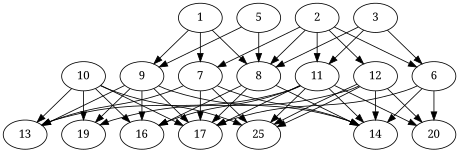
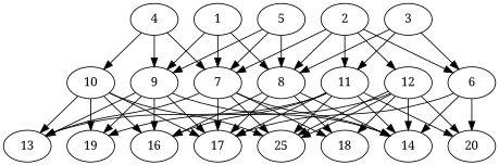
  digraph {
    fontname="Noto Serif"
    node [alpha=0.12 fontname="Noto Serif"]
    edge [fontname="Noto Serif"]
    1 [alpha=0.19 expect_size=5491712]
    7 [alpha=0.09 expect_size=40869888]
    8 [expect_size=20335616]
    9 [expect_size=10039296]
    14 [alpha=0.01 expect_size=39457792]
    17 [alpha=0.07 expect_size=36377600]
    13 [alpha=0.02 expect_size=16152576]
    n8 [alpha=0.06 expect_size=21732352 label=25]
+   18 [alpha=0.11 expect_size=10680320]
    16 [alpha=0.03 expect_size=41425920]
    19 [alpha=0.01 expect_size=39223296]
    2 [alpha=0.17 expect_size=24306688]
    6 [alpha=0.18 expect_size=19125248]
    11 [alpha=0.04 expect_size=23556096]
    12 [alpha=0.13 expect_size=22263808]
    20 [alpha=0.13 expect_size=20157440]
    3 [alpha=0.10 expect_size=6815744]
+   4 [expect_size=27440128]
    10 [alpha=0.01 expect_size=36189184]
    5 [alpha=0.08 expect_size=17324032]
    1 -> 7
    1 -> 8
    1 -> 9
    7 -> 14
    7 -> 17
    7 -> 13
    7 -> n8
+   7 -> 18
    8 -> 14
    8 -> 17
+   8 -> 18
    8 -> 16
    9 -> 14
    9 -> 17
    9 -> 13
    9 -> 16
    9 -> 19
    2 -> 7
    2 -> 8
    2 -> 6
    2 -> 11
    2 -> 12
    6 -> 14
    6 -> 17
    6 -> 20
    11 -> 14
    11 -> 17
    11 -> 13
    11 -> n8
    11 -> 16
    11 -> 20
    12 -> 14
    12 -> n8
    12 -> n8
+   12 -> 18
    12 -> 19
    12 -> 20
    3 -> 8
    3 -> 6
    3 -> 11
+   4 -> 7
+   4 -> 9
+   4 -> 10
    10 -> 17
    10 -> 13
    10 -> n8
    10 -> 16
    10 -> 19
+   5 -> 7
    5 -> 8
    5 -> 9
  }
